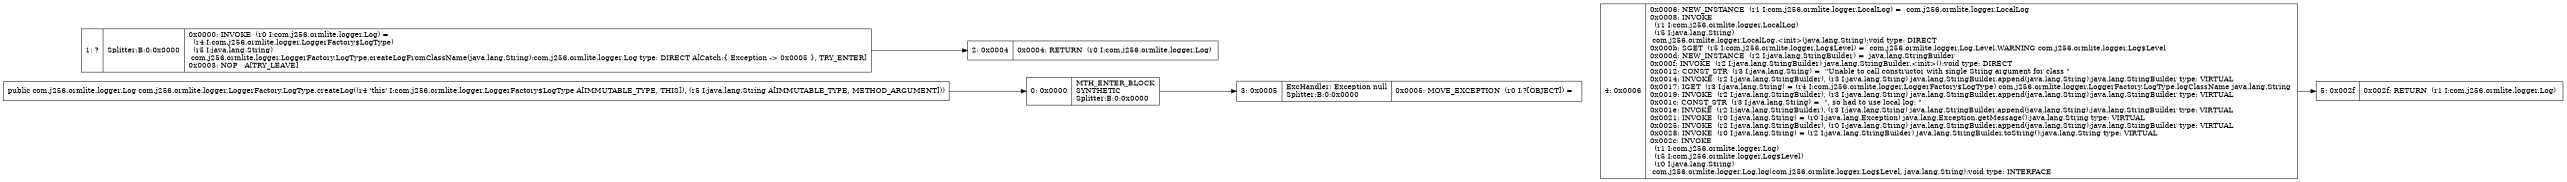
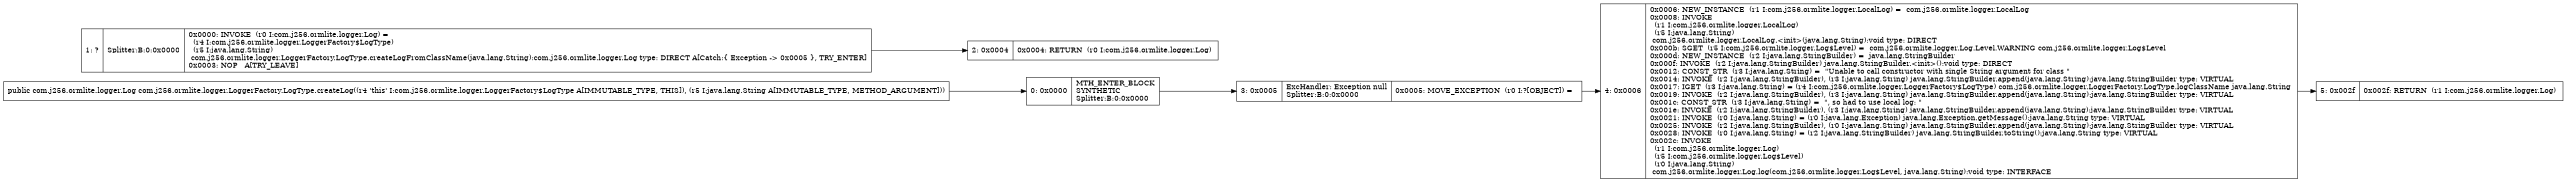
  digraph {
    rankdir=LR
    node [shape=record]
    n1 [label="{0\:\ 0x0000|MTH_ENTER_BLOCK\lSYNTHETIC\lSplitter:B:0:0x0000\l}"]
    n2 [label="{3\:\ 0x0005|ExcHandler: Exception null\lSplitter:B:0:0x0000\l|0x0005: MOVE_EXCEPTION  (r0 I:?[OBJECT]) =  \l}"]
    n3 [label="{1\:\ ?|Splitter:B:0:0x0000\l|0x0000: INVOKE  (r0 I:com.j256.ormlite.logger.Log) = \l  (r4 I:com.j256.ormlite.logger.LoggerFactory$LogType)\l  (r5 I:java.lang.String)\l com.j256.ormlite.logger.LoggerFactory.LogType.createLogFromClassName(java.lang.String):com.j256.ormlite.logger.Log type: DIRECT A[Catch:\{ Exception \-\> 0x0005 \}, TRY_ENTER]\l0x0003: NOP   A[TRY_LEAVE]\l}"]
    n4 [label="{2\:\ 0x0004|0x0004: RETURN  (r0 I:com.j256.ormlite.logger.Log) \l}"]
    n5 [label="{4\:\ 0x0006|0x0006: NEW_INSTANCE  (r1 I:com.j256.ormlite.logger.LocalLog) =  com.j256.ormlite.logger.LocalLog \l0x0008: INVOKE  \l  (r1 I:com.j256.ormlite.logger.LocalLog)\l  (r5 I:java.lang.String)\l com.j256.ormlite.logger.LocalLog.\<init\>(java.lang.String):void type: DIRECT \l0x000b: SGET  (r5 I:com.j256.ormlite.logger.Log$Level) =  com.j256.ormlite.logger.Log.Level.WARNING com.j256.ormlite.logger.Log$Level \l0x000d: NEW_INSTANCE  (r2 I:java.lang.StringBuilder) =  java.lang.StringBuilder \l0x000f: INVOKE  (r2 I:java.lang.StringBuilder) java.lang.StringBuilder.\<init\>():void type: DIRECT \l0x0012: CONST_STR  (r3 I:java.lang.String) =  \"Unable to call constructor with single String argument for class \" \l0x0014: INVOKE  (r2 I:java.lang.StringBuilder), (r3 I:java.lang.String) java.lang.StringBuilder.append(java.lang.String):java.lang.StringBuilder type: VIRTUAL \l0x0017: IGET  (r3 I:java.lang.String) = (r4 I:com.j256.ormlite.logger.LoggerFactory$LogType) com.j256.ormlite.logger.LoggerFactory.LogType.logClassName java.lang.String \l0x0019: INVOKE  (r2 I:java.lang.StringBuilder), (r3 I:java.lang.String) java.lang.StringBuilder.append(java.lang.String):java.lang.StringBuilder type: VIRTUAL \l0x001c: CONST_STR  (r3 I:java.lang.String) =  \", so had to use local log: \" \l0x001e: INVOKE  (r2 I:java.lang.StringBuilder), (r3 I:java.lang.String) java.lang.StringBuilder.append(java.lang.String):java.lang.StringBuilder type: VIRTUAL \l0x0021: INVOKE  (r0 I:java.lang.String) = (r0 I:java.lang.Exception) java.lang.Exception.getMessage():java.lang.String type: VIRTUAL \l0x0025: INVOKE  (r2 I:java.lang.StringBuilder), (r0 I:java.lang.String) java.lang.StringBuilder.append(java.lang.String):java.lang.StringBuilder type: VIRTUAL \l0x0028: INVOKE  (r0 I:java.lang.String) = (r2 I:java.lang.StringBuilder) java.lang.StringBuilder.toString():java.lang.String type: VIRTUAL \l0x002c: INVOKE  \l  (r1 I:com.j256.ormlite.logger.Log)\l  (r5 I:com.j256.ormlite.logger.Log$Level)\l  (r0 I:java.lang.String)\l com.j256.ormlite.logger.Log.log(com.j256.ormlite.logger.Log$Level, java.lang.String):void type: INTERFACE \l}"]
    n6 [label="{5\:\ 0x002f|0x002f: RETURN  (r1 I:com.j256.ormlite.logger.Log) \l}"]
    n7 [label="{public com.j256.ormlite.logger.Log com.j256.ormlite.logger.LoggerFactory.LogType.createLog((r4 'this' I:com.j256.ormlite.logger.LoggerFactory$LogType A[IMMUTABLE_TYPE, THIS]), (r5 I:java.lang.String A[IMMUTABLE_TYPE, METHOD_ARGUMENT])) }"]
    n1 -> n2
+   n2 -> n5
    n3 -> n4
    n5 -> n6
    n7 -> n1
  }
